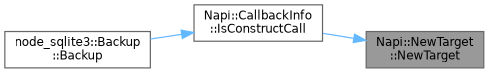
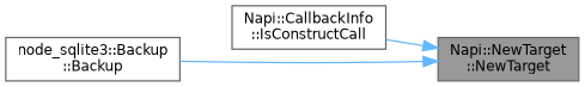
  digraph {
    rankdir=RL
    node [color=grey40 fillcolor=white fontname=Helvetica fontsize=10 shape=box style=filled]
    edge [color=steelblue1 dir=back fontname=Helvetica fontsize=10 labelfontname=Helvetica labelfontsize=10 style=solid]
    n1 [color=gray40 fillcolor=grey60 fontcolor=black height=0.2 label="Napi::NewTarget\l::NewTarget" width=0.4]
    n2 [height=0.2 label="Napi::CallbackInfo\l::IsConstructCall" width=0.4]
    n3 [height=0.2 label="node_sqlite3::Backup\l::Backup" width=0.4]
    n1 -> n2
-   n2 -> n3
+   n1 -> n3
  }
